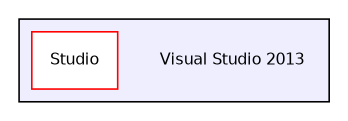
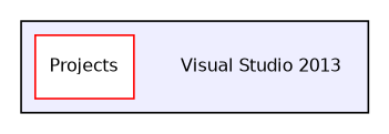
  digraph {
    compound=true
    node [fontname=Helvetica fontsize=10]
    n1 [label="Visual Studio 2013" shape=plaintext]
-   n2 [color=red fillcolor=white label=Studio shape=box style=filled]
+   n2 [color=red fillcolor=white label=Projects shape=box style=filled]
    subgraph cluster_1 {
      bgcolor="#eeeeff"
      pencolor=black
      n1
      n2
    }
  }
